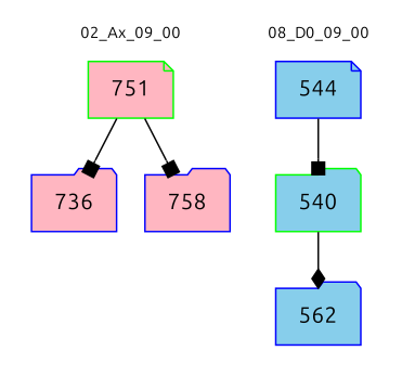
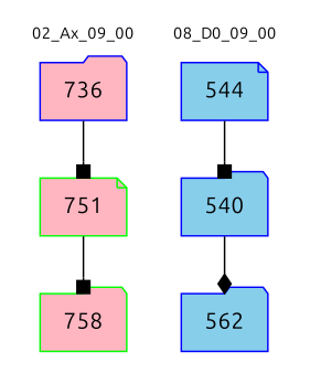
  digraph {
    fontname=Ubuntu
    node [color=blue fillcolor=lightpink fontname=Ubuntu shape=folder style=filled]
    edge [arrowhead=box color=black fontname=Ubuntu]
    n1 [label=736]
    n2 [color=green label=751 shape=note]
-   n3 [label=758]
+   n3 [color=green label=758]
    n4 [fillcolor=skyblue label=544 shape=note]
-   n5 [color=green fillcolor=skyblue label=540]
+   n5 [fillcolor=skyblue label=540]
    n6 [fillcolor=skyblue label=562]
    subgraph cluster_1 {
      color=white
      fontsize=10
      label="02_Ax_09_00"
      n1
      n2
      n3
    }
    subgraph cluster_2 {
      color=white
      fontsize=10
      label="08_D0_09_00"
      n4
      n5
      n6
    }
-   n2 -> n1
+   n1 -> n2
    n2 -> n3
    n4 -> n5
    n5 -> n6 [arrowhead=diamond]
  }
